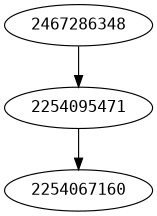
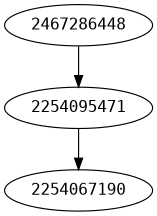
  strict digraph {
    fontname="DejaVu Sans Mono"
    node [fontname="DejaVu Sans Mono"]
    edge [fontname="DejaVu Sans Mono"]
-   2467286448 [label=2467286348]
+   2467286448
    2254095471
-   2254067190 [label=2254067160]
+   2254067190
    2467286448 -> 2254095471
    2254095471 -> 2254067190
  }
